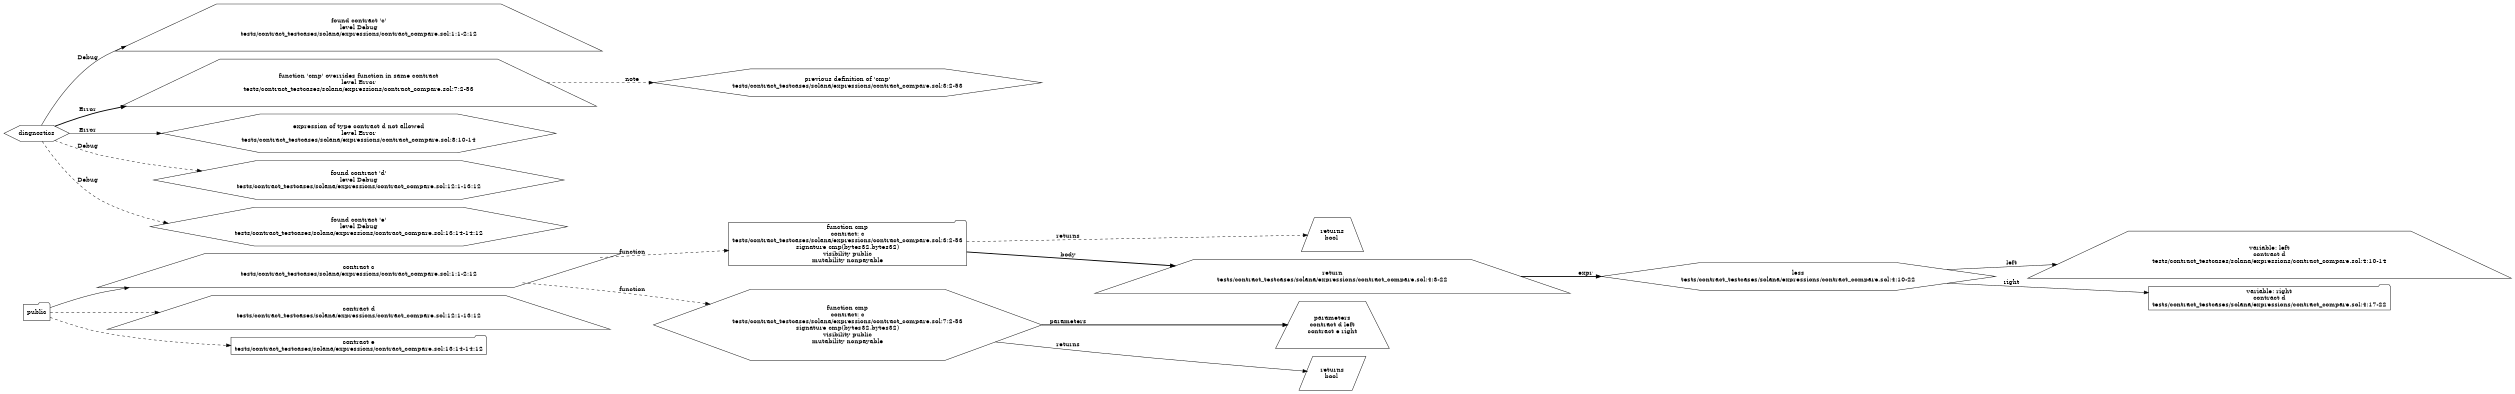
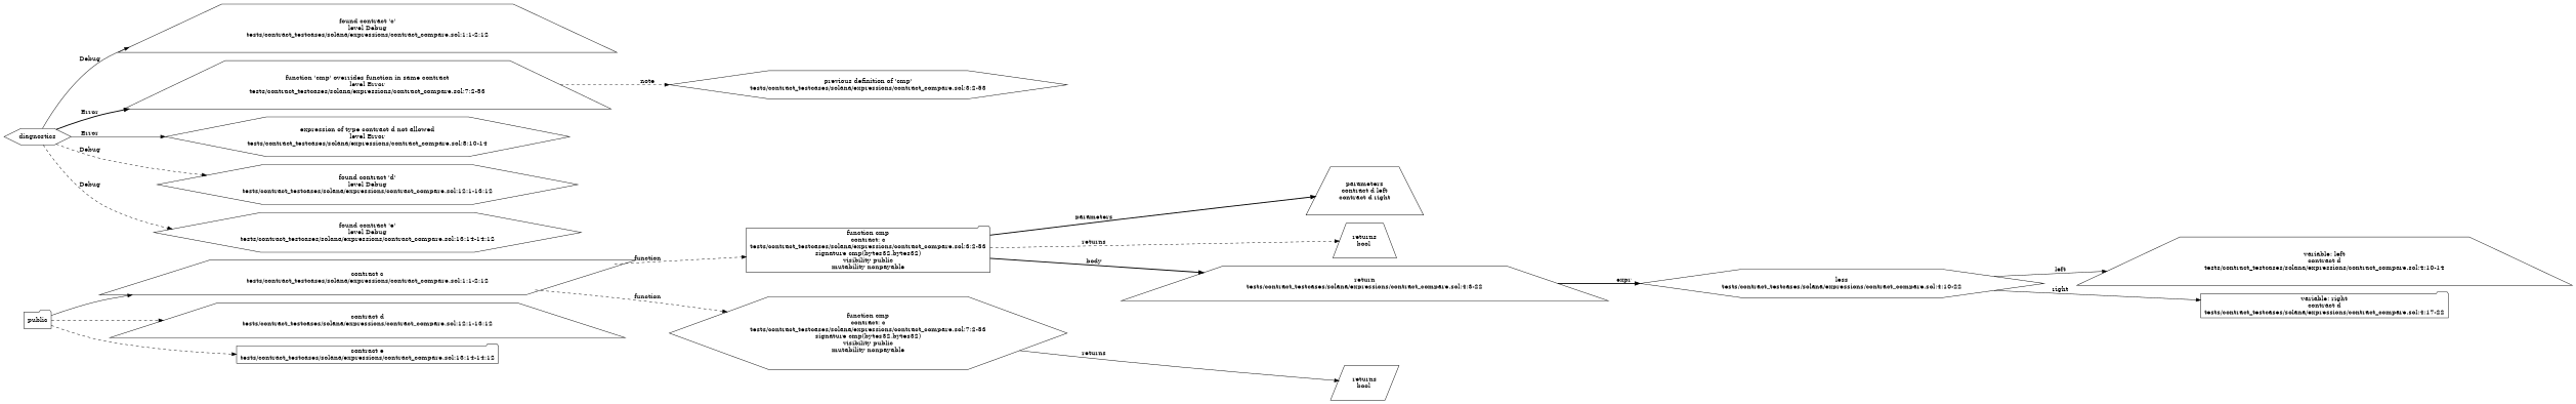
  strict digraph {
    rankdir=LR
    node [shape=trapezium]
    edge [style=dashed]
    n1 [label="contract c\ntests/contract_testcases/solana/expressions/contract_compare.sol:1:1-2:12" shape=parallelogram]
    n2 [label="function cmp\ncontract: c\ntests/contract_testcases/solana/expressions/contract_compare.sol:3:2-53\nsignature cmp(bytes32,bytes32)\nvisibility public\nmutability nonpayable" shape=folder]
    n3 [label="function cmp\ncontract: c\ntests/contract_testcases/solana/expressions/contract_compare.sol:7:2-53\nsignature cmp(bytes32,bytes32)\nvisibility public\nmutability nonpayable" shape=hexagon]
+   n4 [label="parameters\ncontract d left\ncontract d right"]
    n5 [label="returns\nbool "]
    n6 [label="return\ntests/contract_testcases/solana/expressions/contract_compare.sol:4:3-22"]
-   n7 [label="parameters\ncontract d left\ncontract e right"]
    n8 [label="returns\nbool " shape=parallelogram]
    n9 [label="less\ntests/contract_testcases/solana/expressions/contract_compare.sol:4:10-22" shape=hexagon]
    n10 [label="variable: left\ncontract d\ntests/contract_testcases/solana/expressions/contract_compare.sol:4:10-14"]
    n11 [label="variable: right\ncontract d\ntests/contract_testcases/solana/expressions/contract_compare.sol:4:17-22" shape=folder]
    n12 [label="contract d\ntests/contract_testcases/solana/expressions/contract_compare.sol:12:1-13:12"]
    n13 [label="contract e\ntests/contract_testcases/solana/expressions/contract_compare.sol:13:14-14:12" shape=folder]
    n14 [label="found contract 'c'\nlevel Debug\ntests/contract_testcases/solana/expressions/contract_compare.sol:1:1-2:12"]
    n15 [label="function 'cmp' overrides function in same contract\nlevel Error\ntests/contract_testcases/solana/expressions/contract_compare.sol:7:2-53"]
    n16 [label="previous definition of 'cmp'\ntests/contract_testcases/solana/expressions/contract_compare.sol:3:2-53" shape=hexagon]
    n17 [label="expression of type contract d not allowed\nlevel Error\ntests/contract_testcases/solana/expressions/contract_compare.sol:8:10-14" shape=hexagon]
    n18 [label="found contract 'd'\nlevel Debug\ntests/contract_testcases/solana/expressions/contract_compare.sol:12:1-13:12" shape=hexagon]
    n19 [label="found contract 'e'\nlevel Debug\ntests/contract_testcases/solana/expressions/contract_compare.sol:13:14-14:12" shape=hexagon]
    n20 [label=public shape=folder]
    diagnostics [shape=hexagon]
    n1 -> n2 [label=function]
    n1 -> n3 [label=function]
+   n2 -> n4 [label=parameters style=bold]
    n2 -> n5 [label=returns]
    n2 -> n6 [label=body style=bold]
-   n3 -> n7 [label=parameters style=bold]
    n3 -> n8 [label=returns style=solid]
    n6 -> n9 [label=expr style=bold]
    n9 -> n10 [label=left style=solid]
    n9 -> n11 [label=right style=solid]
    n15 -> n16 [label=note]
    n20 -> n1 [style=solid]
    n20 -> n12
    n20 -> n13
    diagnostics -> n14 [label=Debug style=solid]
    diagnostics -> n15 [label=Error style=bold]
    diagnostics -> n17 [label=Error style=solid]
    diagnostics -> n18 [label=Debug]
    diagnostics -> n19 [label=Debug]
  }
